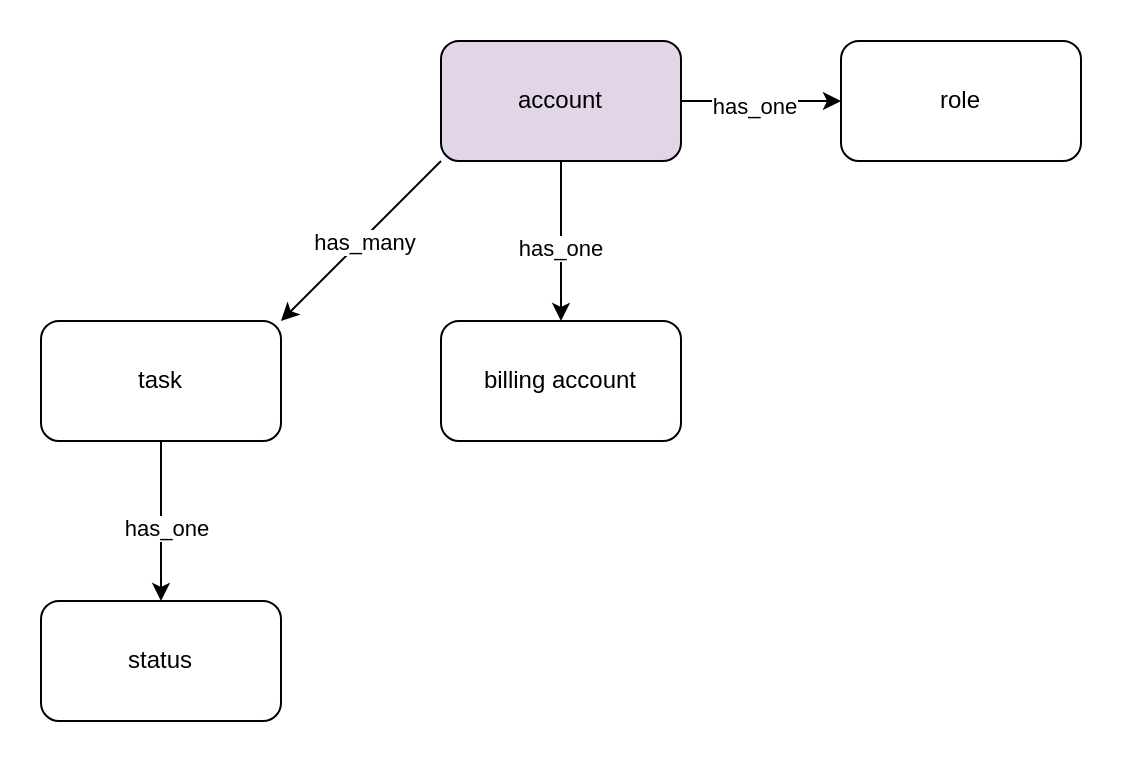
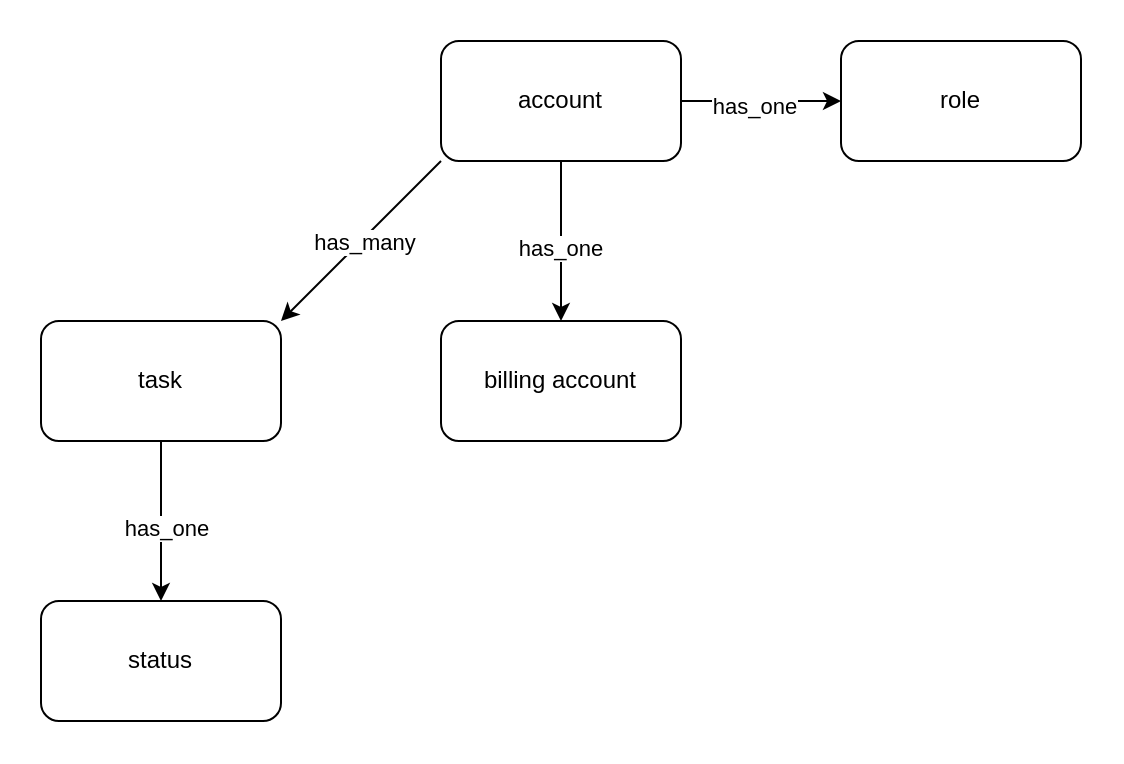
  <mxCell id="0" />
  <mxCell id="1" parent="0" />
  <mxCell id="2" value="" style="edgeStyle=orthogonalEdgeStyle;rounded=0;orthogonalLoop=1;jettySize=auto;html=1;" edge="1" parent="1" source="8" target="9"><mxGeometry relative="1" as="geometry" /></mxCell>
  <mxCell id="3" value="has_one" style="edgeLabel;html=1;align=center;verticalAlign=middle;resizable=0;points=[];" vertex="1" connectable="0" parent="2"><mxGeometry x="-0.1" y="-2" relative="1" as="geometry"><mxPoint as="offset" /></mxGeometry></mxCell>
  <mxCell id="4" value="" style="edgeStyle=orthogonalEdgeStyle;rounded=0;orthogonalLoop=1;jettySize=auto;html=1;" edge="1" parent="1" source="8" target="10"><mxGeometry relative="1" as="geometry" /></mxCell>
  <mxCell id="5" value="has_one" style="edgeLabel;html=1;align=center;verticalAlign=middle;resizable=0;points=[];" vertex="1" connectable="0" parent="4"><mxGeometry x="0.075" y="-1" relative="1" as="geometry"><mxPoint as="offset" /></mxGeometry></mxCell>
  <mxCell id="6" style="rounded=0;orthogonalLoop=1;jettySize=auto;html=1;exitX=0;exitY=1;exitDx=0;exitDy=0;entryX=1;entryY=0;entryDx=0;entryDy=0;" edge="1" parent="1" source="8" target="13"><mxGeometry relative="1" as="geometry" /></mxCell>
  <mxCell id="7" value="has_many" style="edgeLabel;html=1;align=center;verticalAlign=middle;resizable=0;points=[];" vertex="1" connectable="0" parent="6"><mxGeometry x="-0.013" y="1" relative="1" as="geometry"><mxPoint as="offset" /></mxGeometry></mxCell>
- <mxCell id="8" value="account" style="rounded=1;whiteSpace=wrap;html=1;fillColor=#e1d5e7;" vertex="1" parent="1"><mxGeometry x="220" y="20" width="120" height="60" as="geometry" /></mxCell>
+ <mxCell id="8" value="account" style="rounded=1;whiteSpace=wrap;html=1;" vertex="1" parent="1"><mxGeometry x="220" y="20" width="120" height="60" as="geometry" /></mxCell>
  <mxCell id="9" value="role" style="whiteSpace=wrap;html=1;rounded=1;" vertex="1" parent="1"><mxGeometry x="420" y="20" width="120" height="60" as="geometry" /></mxCell>
  <mxCell id="10" value="billing account" style="whiteSpace=wrap;html=1;rounded=1;" vertex="1" parent="1"><mxGeometry x="220" y="160" width="120" height="60" as="geometry" /></mxCell>
  <mxCell id="11" value="" style="edgeStyle=orthogonalEdgeStyle;rounded=0;orthogonalLoop=1;jettySize=auto;html=1;" edge="1" parent="1" source="13" target="14"><mxGeometry relative="1" as="geometry" /></mxCell>
  <mxCell id="12" value="has_one" style="edgeLabel;html=1;align=center;verticalAlign=middle;resizable=0;points=[];" vertex="1" connectable="0" parent="11"><mxGeometry x="0.075" y="2" relative="1" as="geometry"><mxPoint as="offset" /></mxGeometry></mxCell>
  <mxCell id="13" value="task" style="whiteSpace=wrap;html=1;rounded=1;" vertex="1" parent="1"><mxGeometry x="20" y="160" width="120" height="60" as="geometry" /></mxCell>
  <mxCell id="14" value="status" style="whiteSpace=wrap;html=1;rounded=1;" vertex="1" parent="1"><mxGeometry x="20" y="300" width="120" height="60" as="geometry" /></mxCell>
